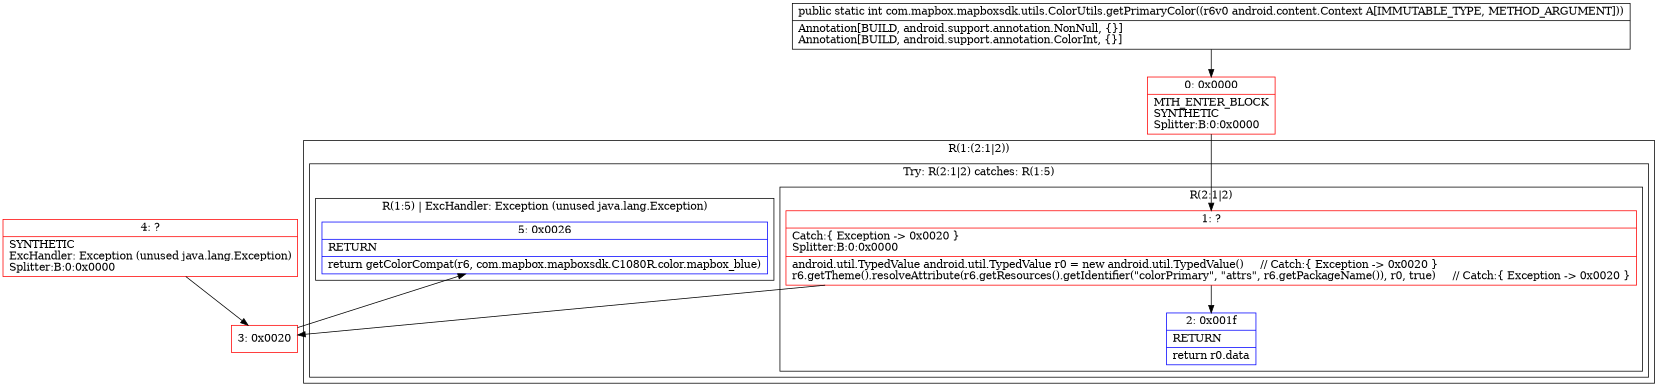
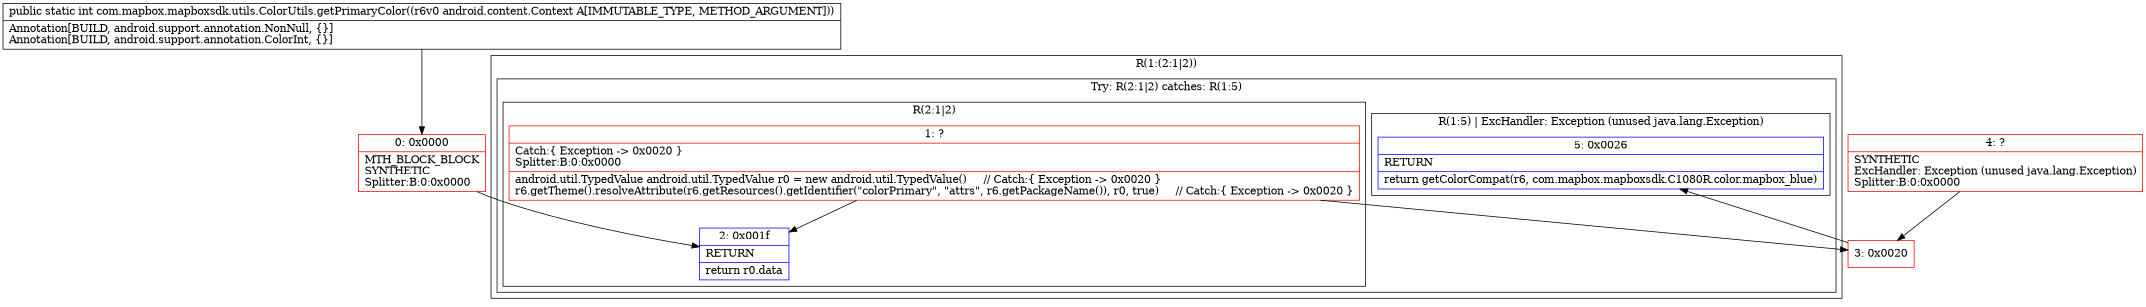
  digraph {
    node [color=red shape=record]
    n1 [label="{1\:\ ?|Catch:\{ Exception \-\> 0x0020 \}\lSplitter:B:0:0x0000\l|android.util.TypedValue android.util.TypedValue r0 = new android.util.TypedValue()     \/\/ Catch:\{ Exception \-\> 0x0020 \}\lr6.getTheme().resolveAttribute(r6.getResources().getIdentifier(\"colorPrimary\", \"attrs\", r6.getPackageName()), r0, true)     \/\/ Catch:\{ Exception \-\> 0x0020 \}\l}"]
    n2 [color=blue label="{2\:\ 0x001f|RETURN\l|return r0.data\l}"]
    n3 [color=blue label="{5\:\ 0x0026|RETURN\l|return getColorCompat(r6, com.mapbox.mapboxsdk.C1080R.color.mapbox_blue)\l}"]
    n4 [label="{3\:\ 0x0020}"]
    n5 [label="{4\:\ ?|SYNTHETIC\lExcHandler: Exception (unused java.lang.Exception)\lSplitter:B:0:0x0000\l}"]
-   n6 [label="{0\:\ 0x0000|MTH_ENTER_BLOCK\lSYNTHETIC\lSplitter:B:0:0x0000\l}"]
+   n6 [label="{0\:\ 0x0000|MTH_BLOCK_BLOCK\lSYNTHETIC\lSplitter:B:0:0x0000\l}"]
    n7 [label="{public static int com.mapbox.mapboxsdk.utils.ColorUtils.getPrimaryColor((r6v0 android.content.Context A[IMMUTABLE_TYPE, METHOD_ARGUMENT]))  | Annotation[BUILD, android.support.annotation.NonNull, \{\}]\lAnnotation[BUILD, android.support.annotation.ColorInt, \{\}]\l}" color=""]
    subgraph cluster_1 {
      label="R(1:(2:1|2))"
      subgraph cluster_2 {
        label="Try: R(2:1|2) catches: R(1:5)"
        subgraph cluster_3 {
          label="R(2:1|2)"
          n1
          n2
        }
        subgraph cluster_4 {
          label="R(1:5) | ExcHandler: Exception (unused java.lang.Exception)\l"
          n3
        }
      }
    }
    subgraph cluster_5 {
      label="R(1:5) | ExcHandler: Exception (unused java.lang.Exception)\l"
    }
    n1 -> n2
    n1 -> n4
    n4 -> n3
    n5 -> n4
-   n6 -> n1
+   n6 -> n2
    n7 -> n6
  }
